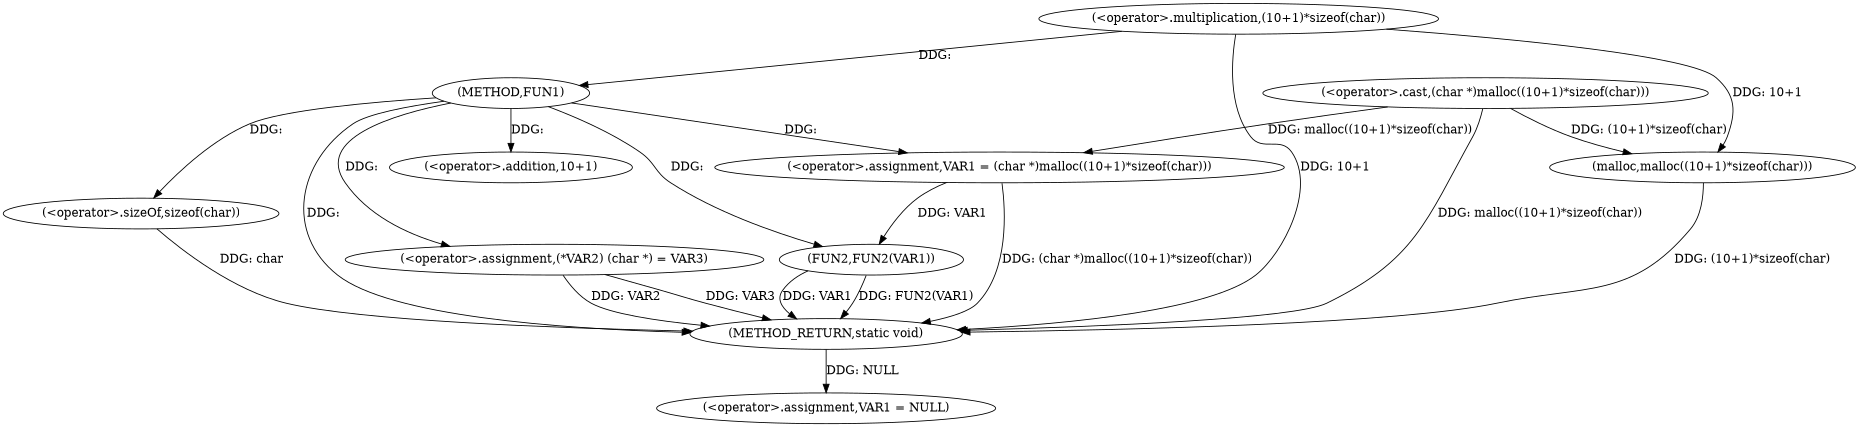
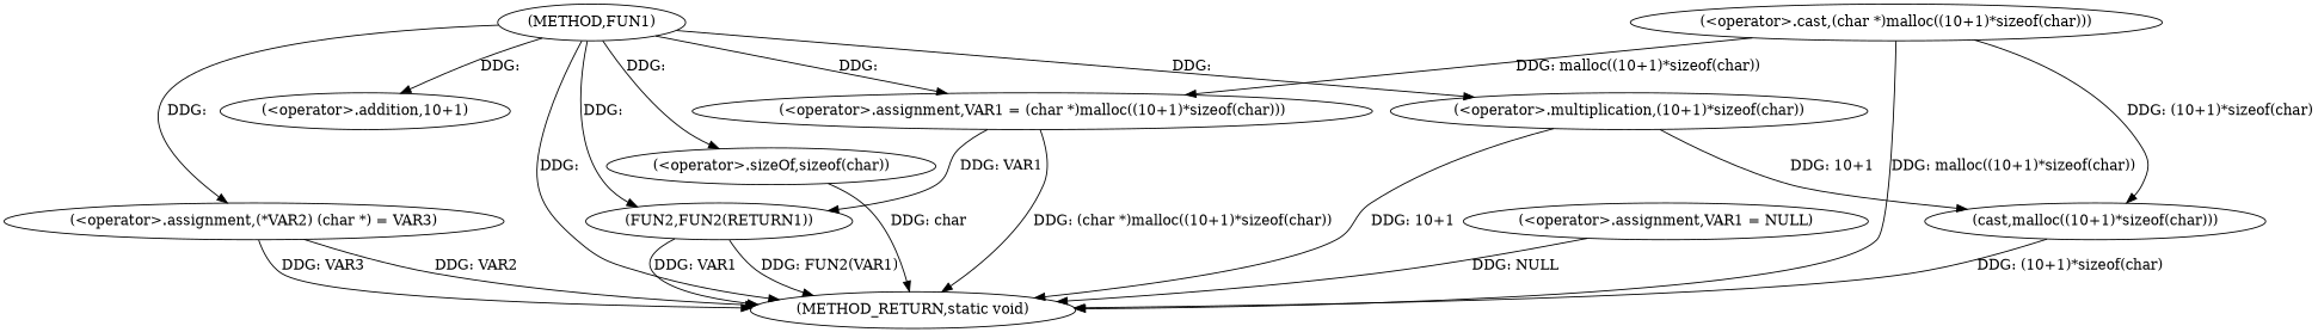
  digraph {
    n1 [label="(METHOD,FUN1)"]
    n2 [label="(<operator>.assignment,(*VAR2) (char *) = VAR3)"]
    n3 [label="(<operator>.assignment,VAR1 = (char *)malloc((10+1)*sizeof(char)))"]
    n4 [label="(<operator>.multiplication,(10+1)*sizeof(char))"]
    n5 [label="(<operator>.addition,10+1)"]
    n6 [label="(<operator>.sizeOf,sizeof(char))"]
-   n7 [label="(FUN2,FUN2(VAR1))"]
+   n7 [label="(FUN2,FUN2(RETURN1))"]
    n8 [label="(METHOD_RETURN,static void)"]
    n9 [label="(<operator>.assignment,VAR1 = NULL)"]
-   n10 [label="(malloc,malloc((10+1)*sizeof(char)))"]
+   n10 [label="(cast,malloc((10+1)*sizeof(char)))"]
    n11 [label="(<operator>.cast,(char *)malloc((10+1)*sizeof(char)))"]
    n1 -> n2 [label="DDG: "]
    n1 -> n3 [label="DDG: "]
-   n4 -> n1 [label="DDG: "]
+   n1 -> n4 [label="DDG: "]
    n1 -> n5 [label="DDG: "]
    n1 -> n6 [label="DDG: "]
    n1 -> n7 [label="DDG: "]
    n1 -> n8 [label="DDG: "]
    n2 -> n8 [label="DDG: VAR2"]
    n2 -> n8 [label="DDG: VAR3"]
    n3 -> n7 [label="DDG: VAR1"]
    n3 -> n8 [label="DDG: (char *)malloc((10+1)*sizeof(char))"]
    n4 -> n8 [label="DDG: 10+1"]
    n4 -> n10 [label="DDG: 10+1"]
    n6 -> n8 [label="DDG: char"]
    n7 -> n8 [label="DDG: VAR1"]
    n7 -> n8 [label="DDG: FUN2(VAR1)"]
-   n8 -> n9 [label="DDG: NULL"]
+   n9 -> n8 [label="DDG: NULL"]
    n10 -> n8 [label="DDG: (10+1)*sizeof(char)"]
    n11 -> n3 [label="DDG: malloc((10+1)*sizeof(char))"]
    n11 -> n8 [label="DDG: malloc((10+1)*sizeof(char))"]
    n11 -> n10 [label="DDG: (10+1)*sizeof(char)"]
  }
